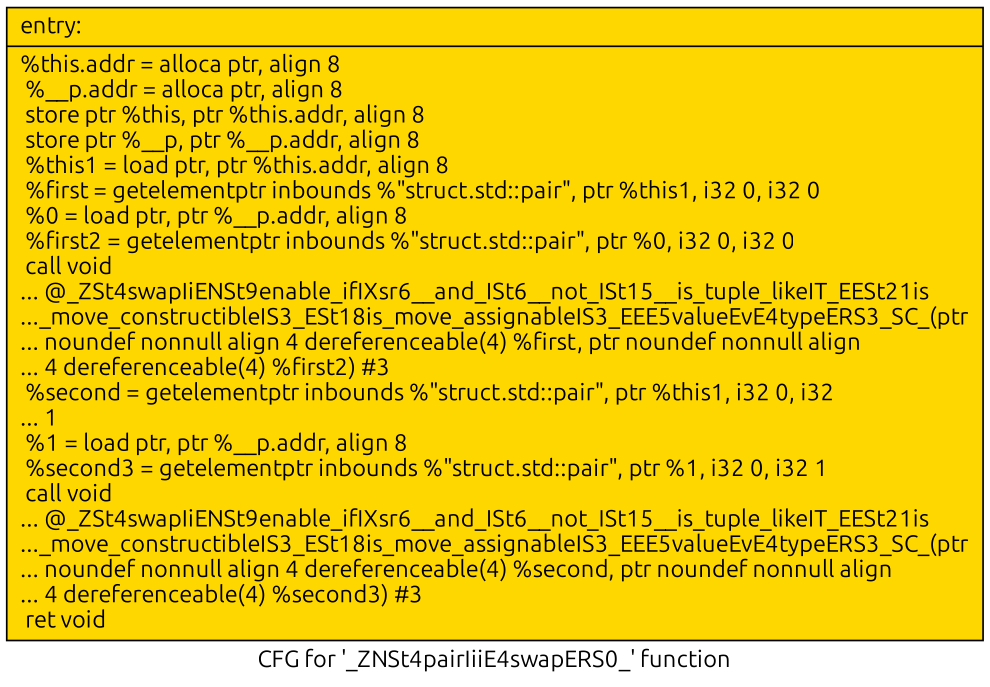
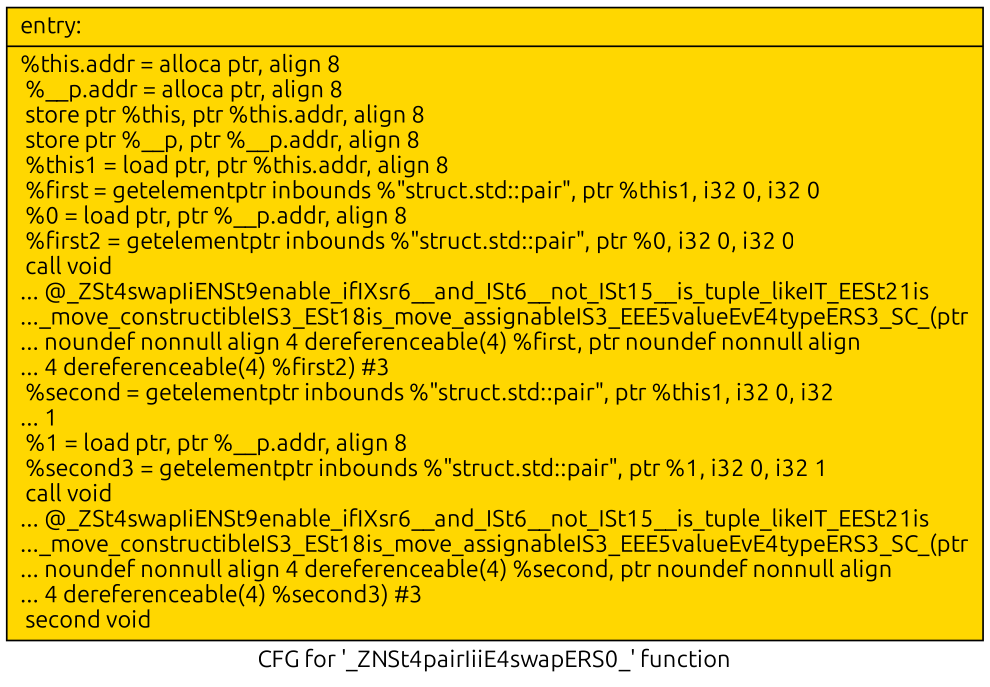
  digraph {
    label="CFG for '_ZNSt4pairIiiE4swapERS0_' function"
    fontname=Ubuntu
-   n1 [color=black fillcolor=gold fontname=Ubuntu label="{entry:\l|  %this.addr = alloca ptr, align 8\l  %__p.addr = alloca ptr, align 8\l  store ptr %this, ptr %this.addr, align 8\l  store ptr %__p, ptr %__p.addr, align 8\l  %this1 = load ptr, ptr %this.addr, align 8\l  %first = getelementptr inbounds %\"struct.std::pair\", ptr %this1, i32 0, i32 0\l  %0 = load ptr, ptr %__p.addr, align 8\l  %first2 = getelementptr inbounds %\"struct.std::pair\", ptr %0, i32 0, i32 0\l  call void\l... @_ZSt4swapIiENSt9enable_ifIXsr6__and_ISt6__not_ISt15__is_tuple_likeIT_EESt21is\l..._move_constructibleIS3_ESt18is_move_assignableIS3_EEE5valueEvE4typeERS3_SC_(ptr\l... noundef nonnull align 4 dereferenceable(4) %first, ptr noundef nonnull align\l... 4 dereferenceable(4) %first2) #3\l  %second = getelementptr inbounds %\"struct.std::pair\", ptr %this1, i32 0, i32\l... 1\l  %1 = load ptr, ptr %__p.addr, align 8\l  %second3 = getelementptr inbounds %\"struct.std::pair\", ptr %1, i32 0, i32 1\l  call void\l... @_ZSt4swapIiENSt9enable_ifIXsr6__and_ISt6__not_ISt15__is_tuple_likeIT_EESt21is\l..._move_constructibleIS3_ESt18is_move_assignableIS3_EEE5valueEvE4typeERS3_SC_(ptr\l... noundef nonnull align 4 dereferenceable(4) %second, ptr noundef nonnull align\l... 4 dereferenceable(4) %second3) #3\l  ret void\l}" shape=record style=filled]
+   n1 [color=black fillcolor=gold fontname=Ubuntu label="{entry:\l|  %this.addr = alloca ptr, align 8\l  %__p.addr = alloca ptr, align 8\l  store ptr %this, ptr %this.addr, align 8\l  store ptr %__p, ptr %__p.addr, align 8\l  %this1 = load ptr, ptr %this.addr, align 8\l  %first = getelementptr inbounds %\"struct.std::pair\", ptr %this1, i32 0, i32 0\l  %0 = load ptr, ptr %__p.addr, align 8\l  %first2 = getelementptr inbounds %\"struct.std::pair\", ptr %0, i32 0, i32 0\l  call void\l... @_ZSt4swapIiENSt9enable_ifIXsr6__and_ISt6__not_ISt15__is_tuple_likeIT_EESt21is\l..._move_constructibleIS3_ESt18is_move_assignableIS3_EEE5valueEvE4typeERS3_SC_(ptr\l... noundef nonnull align 4 dereferenceable(4) %first, ptr noundef nonnull align\l... 4 dereferenceable(4) %first2) #3\l  %second = getelementptr inbounds %\"struct.std::pair\", ptr %this1, i32 0, i32\l... 1\l  %1 = load ptr, ptr %__p.addr, align 8\l  %second3 = getelementptr inbounds %\"struct.std::pair\", ptr %1, i32 0, i32 1\l  call void\l... @_ZSt4swapIiENSt9enable_ifIXsr6__and_ISt6__not_ISt15__is_tuple_likeIT_EESt21is\l..._move_constructibleIS3_ESt18is_move_assignableIS3_EEE5valueEvE4typeERS3_SC_(ptr\l... noundef nonnull align 4 dereferenceable(4) %second, ptr noundef nonnull align\l... 4 dereferenceable(4) %second3) #3\l  second void\l}" shape=record style=filled]
  }
